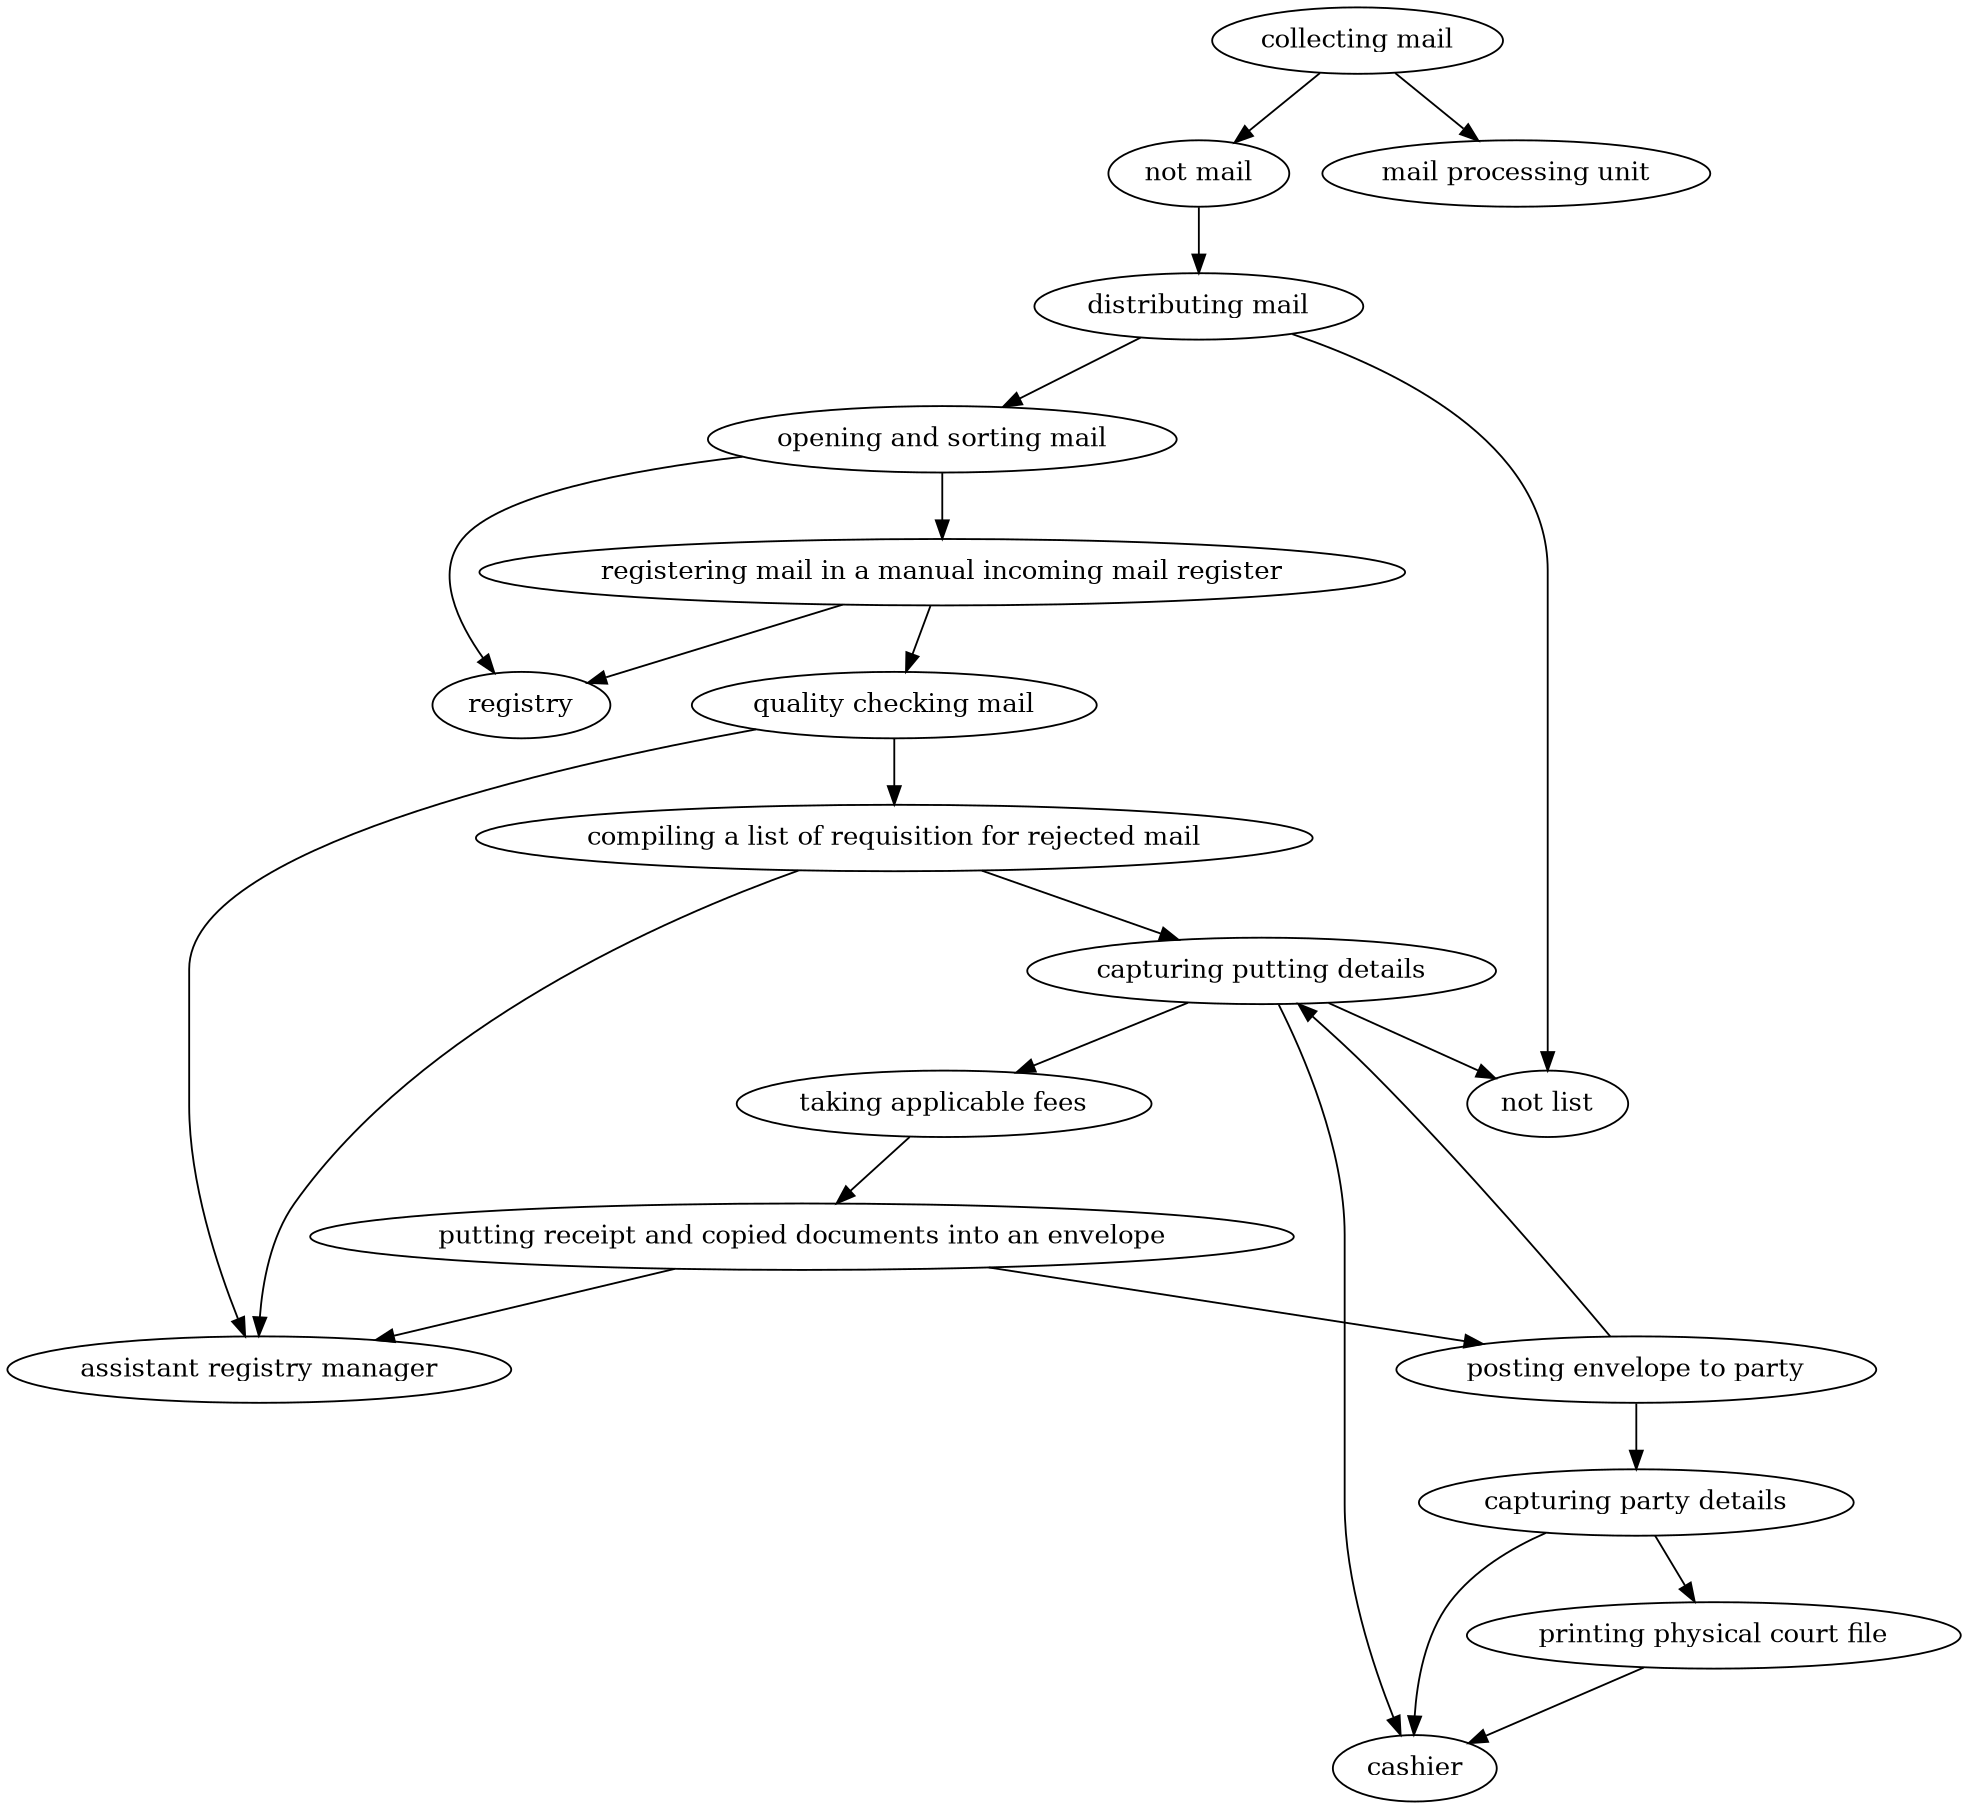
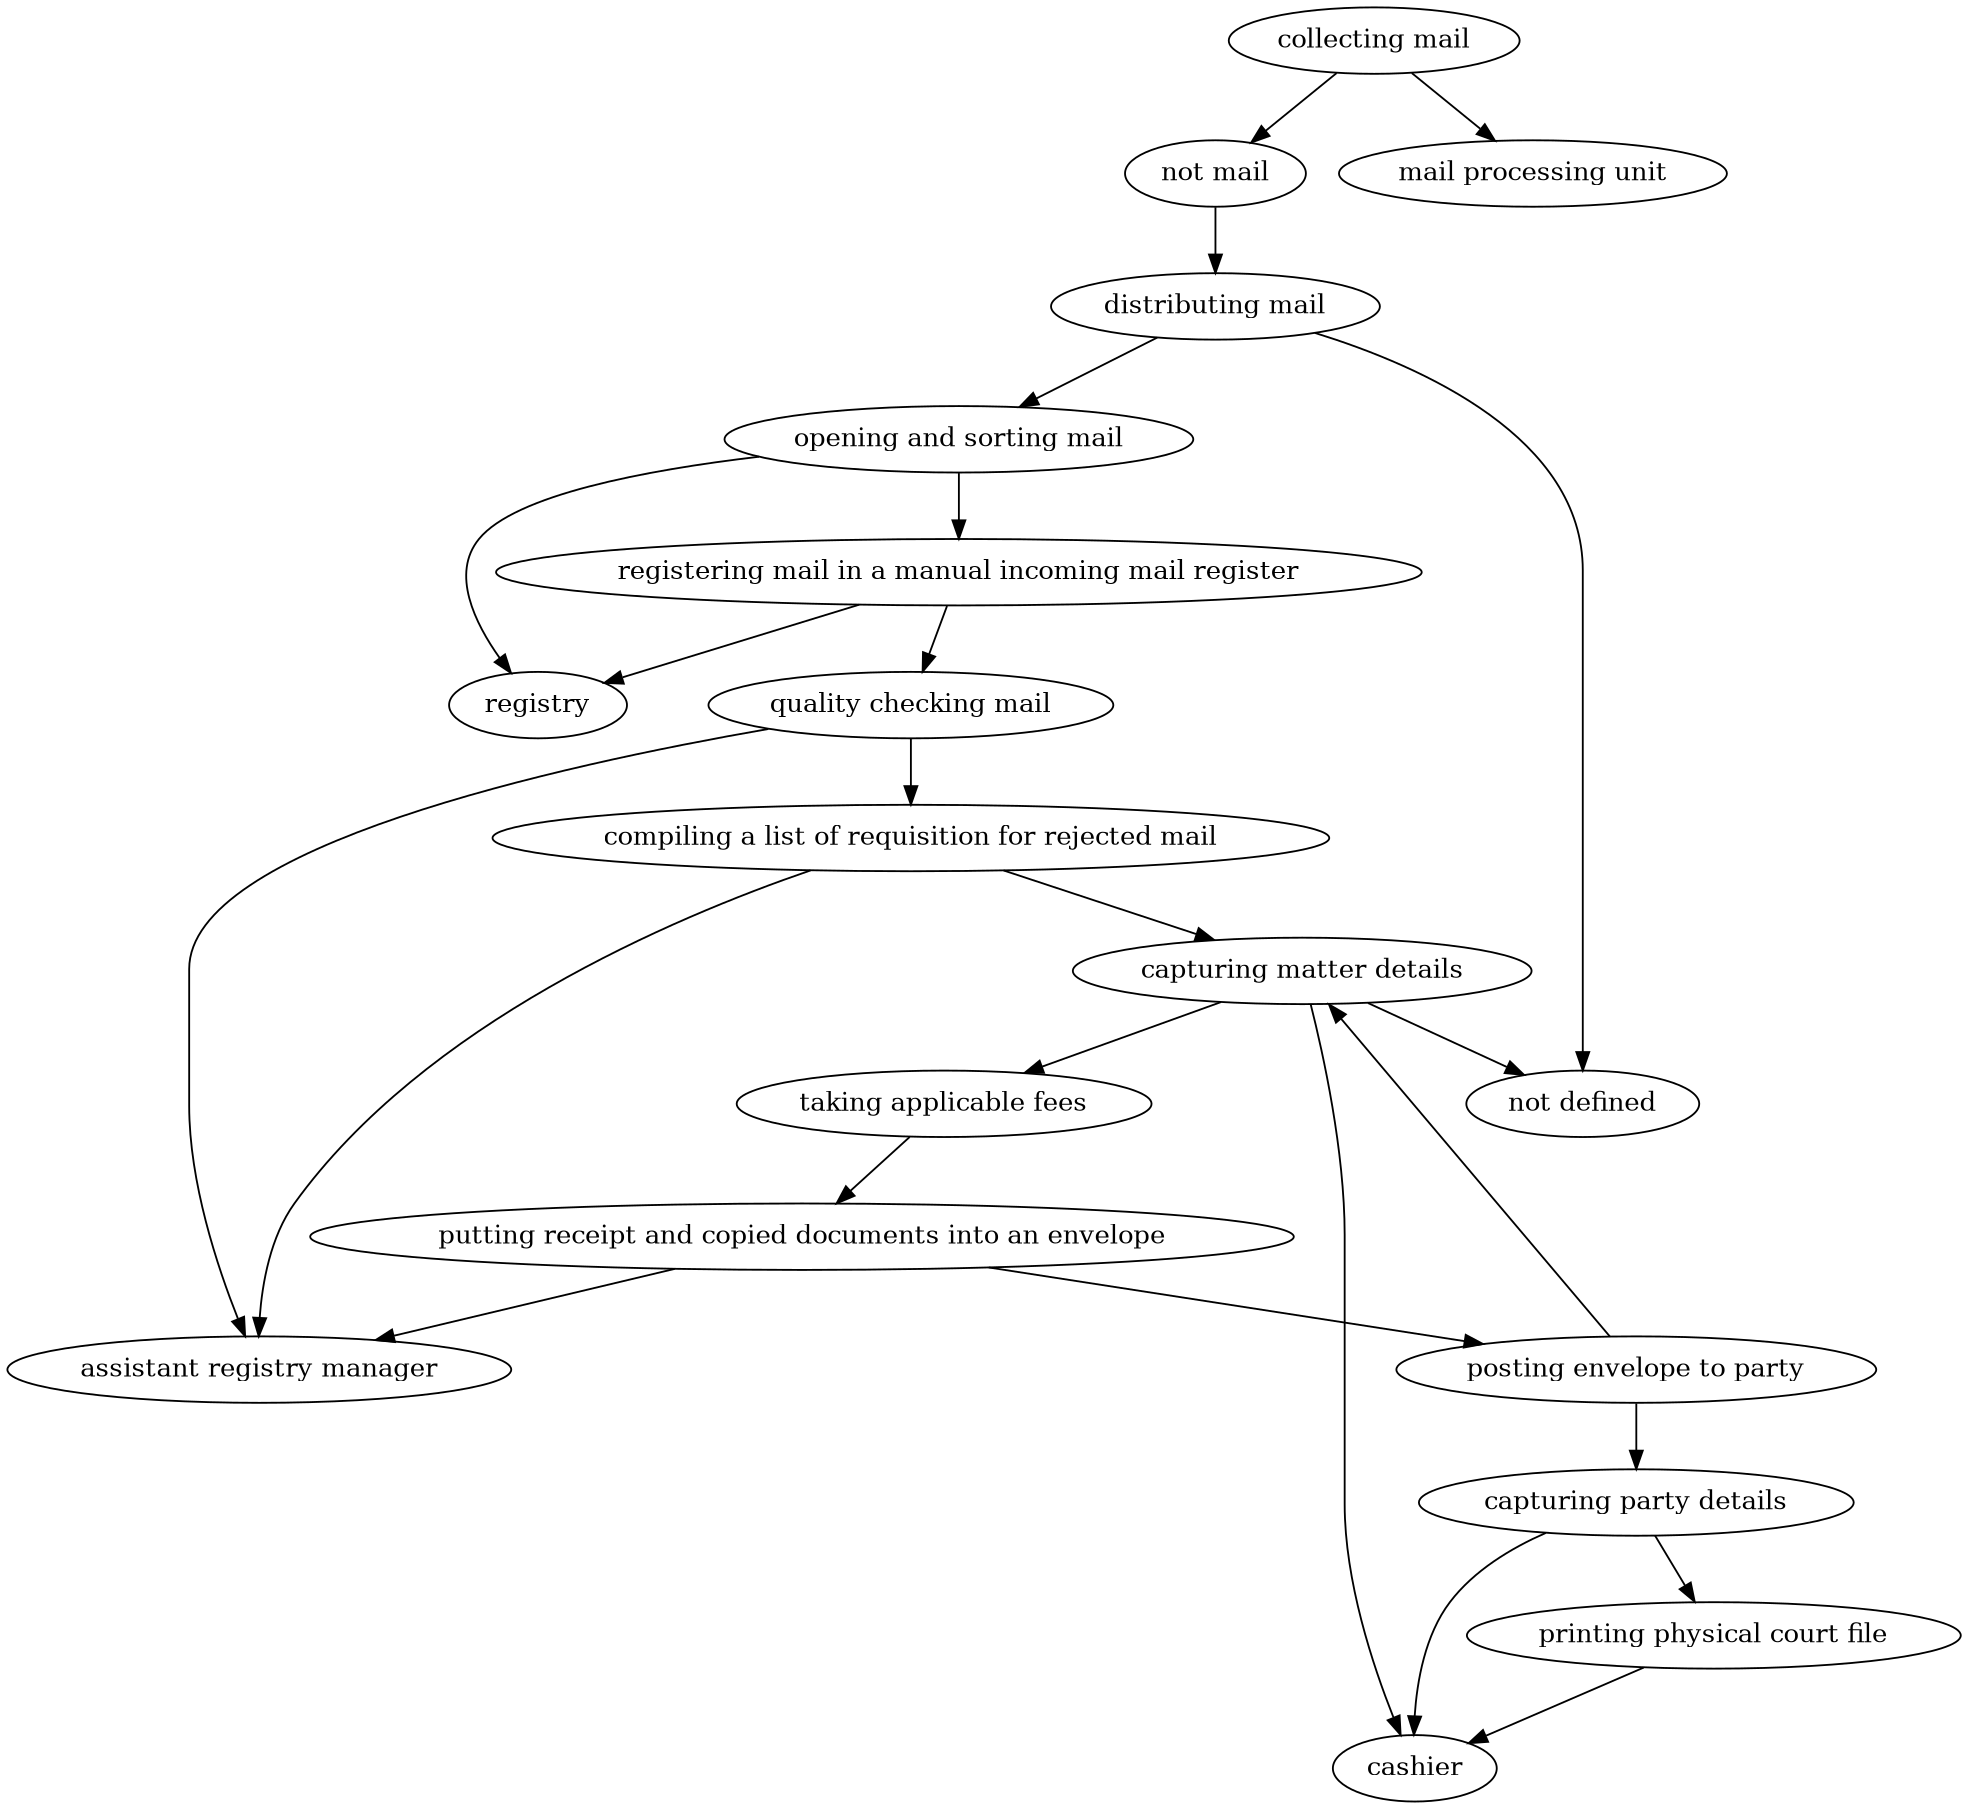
  strict digraph {
    edge [attrs="{'type': 'flow', 'label': 'flow'}"]
    "collecting mail" [attrs="{'type': 'Activity', 'label': 'collecting mail'}"]
    n2 [attrs="{'type': 'Activity', 'label': 'sorting mail'}" label="not mail"]
    "mail processing unit" [attrs="{'type': 'Actor', 'label': 'mail processing unit'}"]
    "distributing mail" [attrs="{'type': 'Activity', 'label': 'distributing mail'}"]
    "opening and sorting mail" [attrs="{'type': 'Activity', 'label': 'opening and sorting mail'}"]
-   "not defined" [attrs="{'type': 'Actor', 'label': 'not defined'}" label="not list"]
+   "not defined" [attrs="{'type': 'Actor', 'label': 'not defined'}"]
    "registering mail in a manual incoming mail register" [attrs="{'type': 'Activity', 'label': 'registering mail in a manual incoming mail register'}"]
    registry [attrs="{'type': 'Actor', 'label': 'registry'}"]
    "quality checking mail" [attrs="{'type': 'Activity', 'label': 'quality checking mail'}"]
    "compiling a list of requisition for rejected mail" [attrs="{'type': 'Activity', 'label': 'compiling a list of requisition for rejected mail'}"]
    "assistant registry manager" [attrs="{'type': 'Actor', 'label': 'assistant registry manager'}"]
-   "capturing matter details" [attrs="{'type': 'Activity', 'label': 'capturing matter details'}" label="capturing putting details"]
+   "capturing matter details" [attrs="{'type': 'Activity', 'label': 'capturing matter details'}"]
    "taking applicable fees" [attrs="{'type': 'Activity', 'label': 'taking applicable fees'}"]
    cashier [attrs="{'type': 'Actor', 'label': 'cashier'}"]
    "putting receipt and copied documents into an envelope" [attrs="{'type': 'Activity', 'label': 'putting receipt and copied documents into an envelope'}"]
    "posting envelope to party" [attrs="{'type': 'Activity', 'label': 'posting envelope to party'}"]
    "capturing party details" [attrs="{'type': 'Activity', 'label': 'capturing party details'}"]
    "printing physical court file" [attrs="{'type': 'Activity', 'label': 'printing physical court file'}"]
    "collecting mail" -> n2
    "collecting mail" -> "mail processing unit" [attrs="{'type': 'actor performer', 'label': 'actor performer'}"]
    n2 -> "distributing mail"
    "distributing mail" -> "opening and sorting mail"
    "distributing mail" -> "not defined" [attrs="{'type': 'actor performer', 'label': 'actor performer'}"]
    "opening and sorting mail" -> "registering mail in a manual incoming mail register"
    "opening and sorting mail" -> registry [attrs="{'type': 'actor performer', 'label': 'actor performer'}"]
    "registering mail in a manual incoming mail register" -> registry [attrs="{'type': 'actor performer', 'label': 'actor performer'}"]
    "registering mail in a manual incoming mail register" -> "quality checking mail"
    "quality checking mail" -> "compiling a list of requisition for rejected mail"
    "quality checking mail" -> "assistant registry manager" [attrs="{'type': 'actor performer', 'label': 'actor performer'}"]
    "compiling a list of requisition for rejected mail" -> "assistant registry manager" [attrs="{'type': 'actor performer', 'label': 'actor performer'}"]
    "compiling a list of requisition for rejected mail" -> "capturing matter details"
    "capturing matter details" -> "not defined" [attrs="{'type': 'actor performer', 'label': 'actor performer'}"]
    "capturing matter details" -> "taking applicable fees"
    "capturing matter details" -> cashier [attrs="{'type': 'actor performer', 'label': 'actor performer'}"]
    "taking applicable fees" -> "putting receipt and copied documents into an envelope"
    "putting receipt and copied documents into an envelope" -> "assistant registry manager" [attrs="{'type': 'actor performer', 'label': 'actor performer'}"]
    "putting receipt and copied documents into an envelope" -> "posting envelope to party"
    "posting envelope to party" -> "capturing matter details" [attrs="{'type': 'actor performer', 'label': 'actor performer'}"]
    "posting envelope to party" -> "capturing party details"
    "capturing party details" -> cashier [attrs="{'type': 'actor performer', 'label': 'actor performer'}"]
    "capturing party details" -> "printing physical court file"
    "printing physical court file" -> cashier [attrs="{'type': 'actor performer', 'label': 'actor performer'}"]
  }
